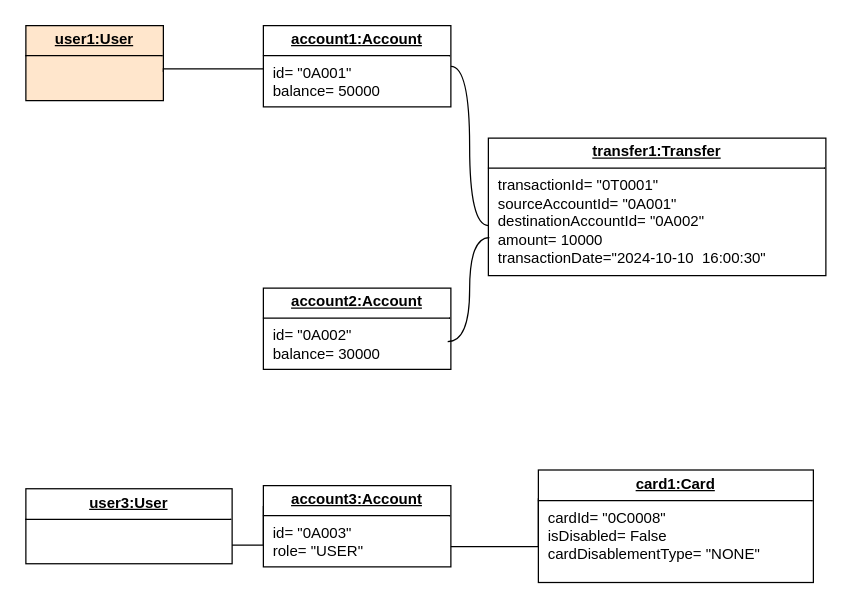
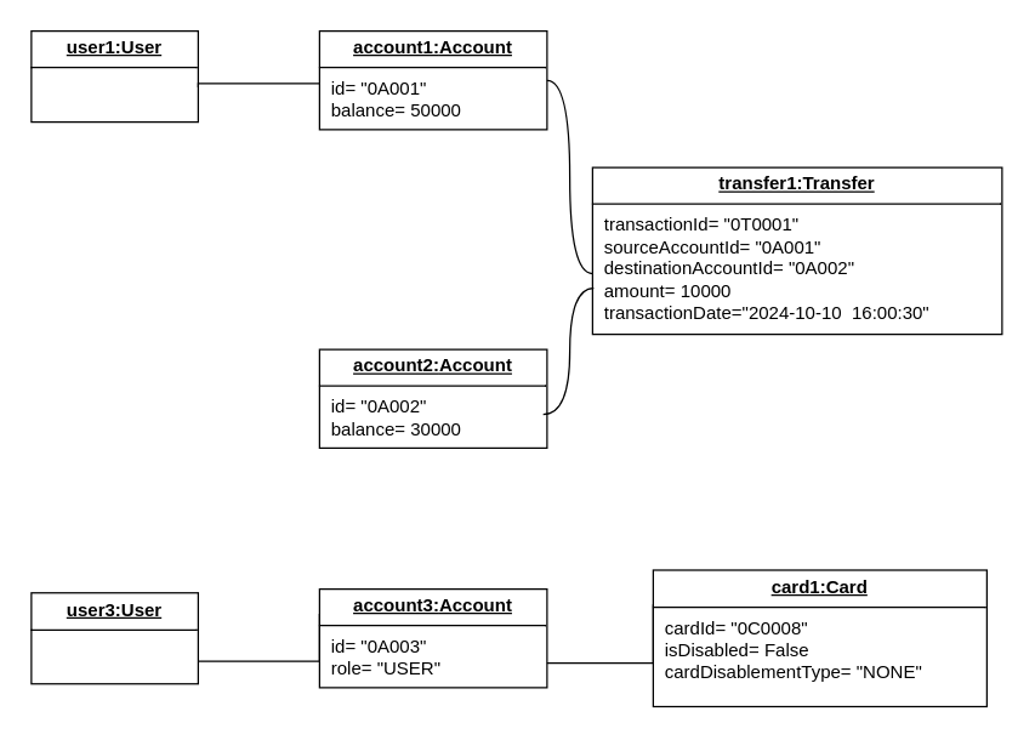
  <mxCell id="0" />
  <mxCell id="1" parent="0" />
- <mxCell id="2" value="&lt;p style=&quot;margin:0px;margin-top:4px;text-align:center;text-decoration:underline;&quot;&gt;&lt;b&gt;user1:User&lt;/b&gt;&lt;/p&gt;&lt;hr size=&quot;1&quot; style=&quot;border-style:solid;&quot;&gt;&lt;p style=&quot;margin:0px;margin-left:8px;&quot;&gt;&lt;br&gt;&lt;/p&gt;" style="verticalAlign=top;align=left;overflow=fill;html=1;whiteSpace=wrap;fillColor=#ffe6cc;" vertex="1" parent="1"><mxGeometry x="20" y="20" width="110" height="60" as="geometry" /></mxCell>
+ <mxCell id="2" value="&lt;p style=&quot;margin:0px;margin-top:4px;text-align:center;text-decoration:underline;&quot;&gt;&lt;b&gt;user1:User&lt;/b&gt;&lt;/p&gt;&lt;hr size=&quot;1&quot; style=&quot;border-style:solid;&quot;&gt;&lt;p style=&quot;margin:0px;margin-left:8px;&quot;&gt;&lt;br&gt;&lt;/p&gt;" style="verticalAlign=top;align=left;overflow=fill;html=1;whiteSpace=wrap;" vertex="1" parent="1"><mxGeometry x="20" y="20" width="110" height="60" as="geometry" /></mxCell>
  <mxCell id="3" value="&lt;p style=&quot;margin:0px;margin-top:4px;text-align:center;text-decoration:underline;&quot;&gt;&lt;b&gt;account1:&lt;/b&gt;&lt;b style=&quot;background-color: initial;&quot;&gt;Account&lt;/b&gt;&lt;/p&gt;&lt;hr size=&quot;1&quot; style=&quot;border-style:solid;&quot;&gt;&lt;p style=&quot;margin:0px;margin-left:8px;&quot;&gt;id= &quot;0A001&quot;&lt;br&gt;balance= 50000&lt;br&gt;&lt;/p&gt;" style="verticalAlign=top;align=left;overflow=fill;html=1;whiteSpace=wrap;" vertex="1" parent="1"><mxGeometry x="210" y="20" width="150" height="65" as="geometry" /></mxCell>
  <mxCell id="4" value="&lt;p style=&quot;margin:0px;margin-top:4px;text-align:center;text-decoration:underline;&quot;&gt;&lt;b&gt;account2:&lt;/b&gt;&lt;b style=&quot;background-color: initial;&quot;&gt;Account&lt;/b&gt;&lt;/p&gt;&lt;hr size=&quot;1&quot; style=&quot;border-style:solid;&quot;&gt;&lt;p style=&quot;margin:0px;margin-left:8px;&quot;&gt;id= &quot;0A002&quot;&lt;br&gt;balance= 30000&lt;br&gt;&lt;/p&gt;" style="verticalAlign=top;align=left;overflow=fill;html=1;whiteSpace=wrap;" vertex="1" parent="1"><mxGeometry x="210" y="230" width="150" height="65" as="geometry" /></mxCell>
  <mxCell id="5" value="&lt;p style=&quot;margin:0px;margin-top:4px;text-align:center;text-decoration:underline;&quot;&gt;&lt;b&gt;account3:&lt;/b&gt;&lt;b style=&quot;background-color: initial;&quot;&gt;Account&lt;/b&gt;&lt;/p&gt;&lt;hr size=&quot;1&quot; style=&quot;border-style:solid;&quot;&gt;&lt;p style=&quot;margin:0px;margin-left:8px;&quot;&gt;id= &quot;0A003&quot;&lt;br&gt;role= &quot;USER&quot;&lt;br&gt;&lt;/p&gt;" style="verticalAlign=top;align=left;overflow=fill;html=1;whiteSpace=wrap;" vertex="1" parent="1"><mxGeometry x="210" y="388" width="150" height="65" as="geometry" /></mxCell>
  <mxCell id="6" value="&lt;p style=&quot;margin:0px;margin-top:4px;text-align:center;text-decoration:underline;&quot;&gt;&lt;b&gt;transfer1:Transfer&lt;/b&gt;&lt;/p&gt;&lt;hr size=&quot;1&quot; style=&quot;border-style:solid;&quot;&gt;&lt;p style=&quot;margin:0px;margin-left:8px;&quot;&gt;transactionId= &quot;0T0001&quot;&lt;br&gt;sourceAccountId= &quot;0A001&quot;&lt;br&gt;destinationAccountId= &quot;&lt;span style=&quot;background-color: initial;&quot;&gt;0A002&lt;/span&gt;&lt;span style=&quot;background-color: initial;&quot;&gt;&quot;&lt;/span&gt;&lt;/p&gt;&lt;p style=&quot;margin:0px;margin-left:8px;&quot;&gt;amount= 10000&lt;/p&gt;&lt;p style=&quot;margin:0px;margin-left:8px;&quot;&gt;transactionDate=&quot;2024-10-10&amp;nbsp; 16:00:30&quot;&lt;/p&gt;" style="verticalAlign=top;align=left;overflow=fill;html=1;whiteSpace=wrap;" vertex="1" parent="1"><mxGeometry x="390" y="110" width="270" height="110" as="geometry" /></mxCell>
  <mxCell id="7" value="&lt;p style=&quot;margin:0px;margin-top:4px;text-align:center;text-decoration:underline;&quot;&gt;&lt;b&gt;card1:Card&lt;/b&gt;&lt;/p&gt;&lt;hr size=&quot;1&quot; style=&quot;border-style:solid;&quot;&gt;&lt;p style=&quot;margin:0px;margin-left:8px;&quot;&gt;cardId= &quot;0C0008&quot;&lt;br&gt;isDisabled= False&lt;br&gt;cardDisablementType= &quot;NONE&quot;&lt;/p&gt;" style="verticalAlign=top;align=left;overflow=fill;html=1;whiteSpace=wrap;" vertex="1" parent="1"><mxGeometry x="430" y="375.5" width="220" height="90" as="geometry" /></mxCell>
  <mxCell id="8" value="" style="endArrow=none;html=1;edgeStyle=orthogonalEdgeStyle;rounded=0;exitX=1;exitY=0.5;exitDx=0;exitDy=0;entryX=0;entryY=0.5;entryDx=0;entryDy=0;" edge="1" parent="1"><mxGeometry relative="1" as="geometry"><mxPoint x="130" y="57" as="sourcePoint" /><mxPoint x="210" y="54.5" as="targetPoint" /><Array as="points"><mxPoint x="130" y="54.5" /></Array></mxGeometry></mxCell>
  <mxCell id="9" value="" style="endArrow=none;html=1;edgeStyle=orthogonalEdgeStyle;rounded=0;entryX=0;entryY=0.636;entryDx=0;entryDy=0;entryPerimeter=0;exitX=1;exitY=0.5;exitDx=0;exitDy=0;curved=1;" edge="1" parent="1" source="3" target="6"><mxGeometry relative="1" as="geometry"><mxPoint x="350" y="180" as="sourcePoint" /><mxPoint x="410" y="280" as="targetPoint" /></mxGeometry></mxCell>
  <mxCell id="10" value="" style="endArrow=none;html=1;edgeStyle=orthogonalEdgeStyle;rounded=0;entryX=0.003;entryY=0.723;entryDx=0;entryDy=0;entryPerimeter=0;exitX=0.983;exitY=0.659;exitDx=0;exitDy=0;curved=1;exitPerimeter=0;" edge="1" parent="1" source="4" target="6"><mxGeometry relative="1" as="geometry"><mxPoint x="332.25" y="257.105" as="sourcePoint" /><mxPoint x="447.84" y="228.98" as="targetPoint" /></mxGeometry></mxCell>
  <mxCell id="11" value="" style="endArrow=none;html=1;edgeStyle=orthogonalEdgeStyle;rounded=0;entryX=0;entryY=0.25;entryDx=0;entryDy=0;exitX=1;exitY=0.75;exitDx=0;exitDy=0;" edge="1" parent="1" source="5" target="7"><mxGeometry relative="1" as="geometry"><mxPoint x="340" y="450" as="sourcePoint" /><mxPoint x="420" y="420" as="targetPoint" /><Array as="points"><mxPoint x="430" y="437" /></Array></mxGeometry></mxCell>
- <mxCell id="12" value="&lt;p style=&quot;margin:0px;margin-top:4px;text-align:center;text-decoration:underline;&quot;&gt;&lt;b&gt;user3:User&lt;/b&gt;&lt;/p&gt;&lt;hr size=&quot;1&quot; style=&quot;border-style:solid;&quot;&gt;&lt;p style=&quot;margin:0px;margin-left:8px;&quot;&gt;&lt;br&gt;&lt;/p&gt;" style="verticalAlign=top;align=left;overflow=fill;html=1;whiteSpace=wrap;" vertex="1" parent="1"><mxGeometry x="20" y="390.5" width="165" height="60" as="geometry" /></mxCell>
+ <mxCell id="12" value="&lt;p style=&quot;margin:0px;margin-top:4px;text-align:center;text-decoration:underline;&quot;&gt;&lt;b&gt;user3:User&lt;/b&gt;&lt;/p&gt;&lt;hr size=&quot;1&quot; style=&quot;border-style:solid;&quot;&gt;&lt;p style=&quot;margin:0px;margin-left:8px;&quot;&gt;&lt;br&gt;&lt;/p&gt;" style="verticalAlign=top;align=left;overflow=fill;html=1;whiteSpace=wrap;" vertex="1" parent="1"><mxGeometry x="20" y="390.5" width="110" height="60" as="geometry" /></mxCell>
  <mxCell id="13" value="" style="endArrow=none;html=1;edgeStyle=orthogonalEdgeStyle;rounded=0;exitX=1;exitY=0.75;exitDx=0;exitDy=0;entryX=0;entryY=0.25;entryDx=0;entryDy=0;" edge="1" parent="1" source="12" target="5"><mxGeometry relative="1" as="geometry"><mxPoint x="180" y="330" as="sourcePoint" /><mxPoint x="340" y="330" as="targetPoint" /><Array as="points"><mxPoint x="210" y="435" /></Array></mxGeometry></mxCell>
